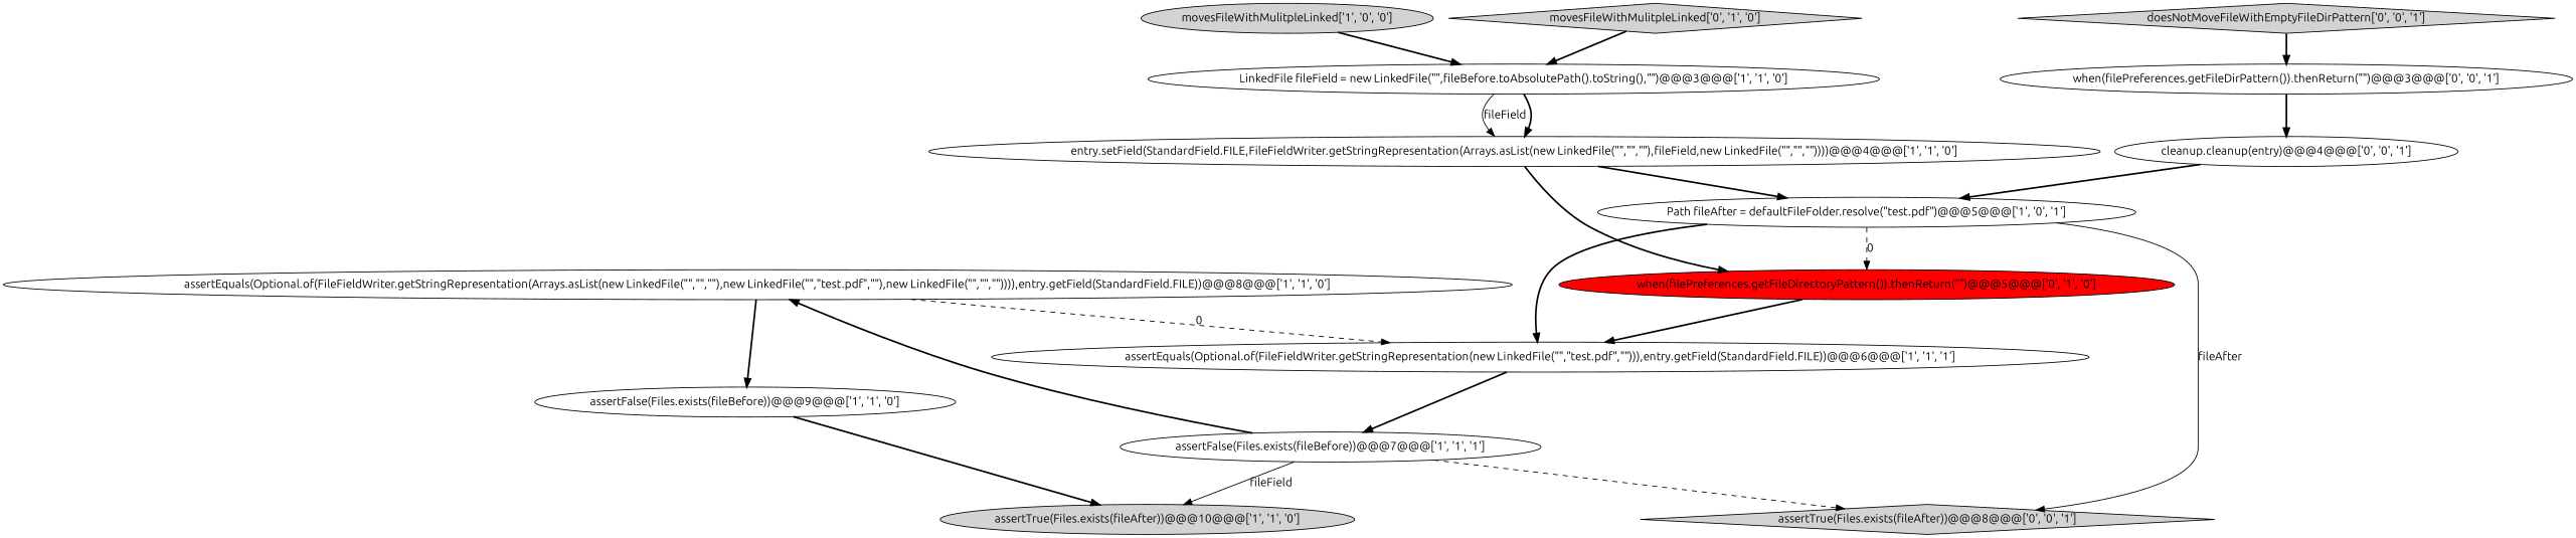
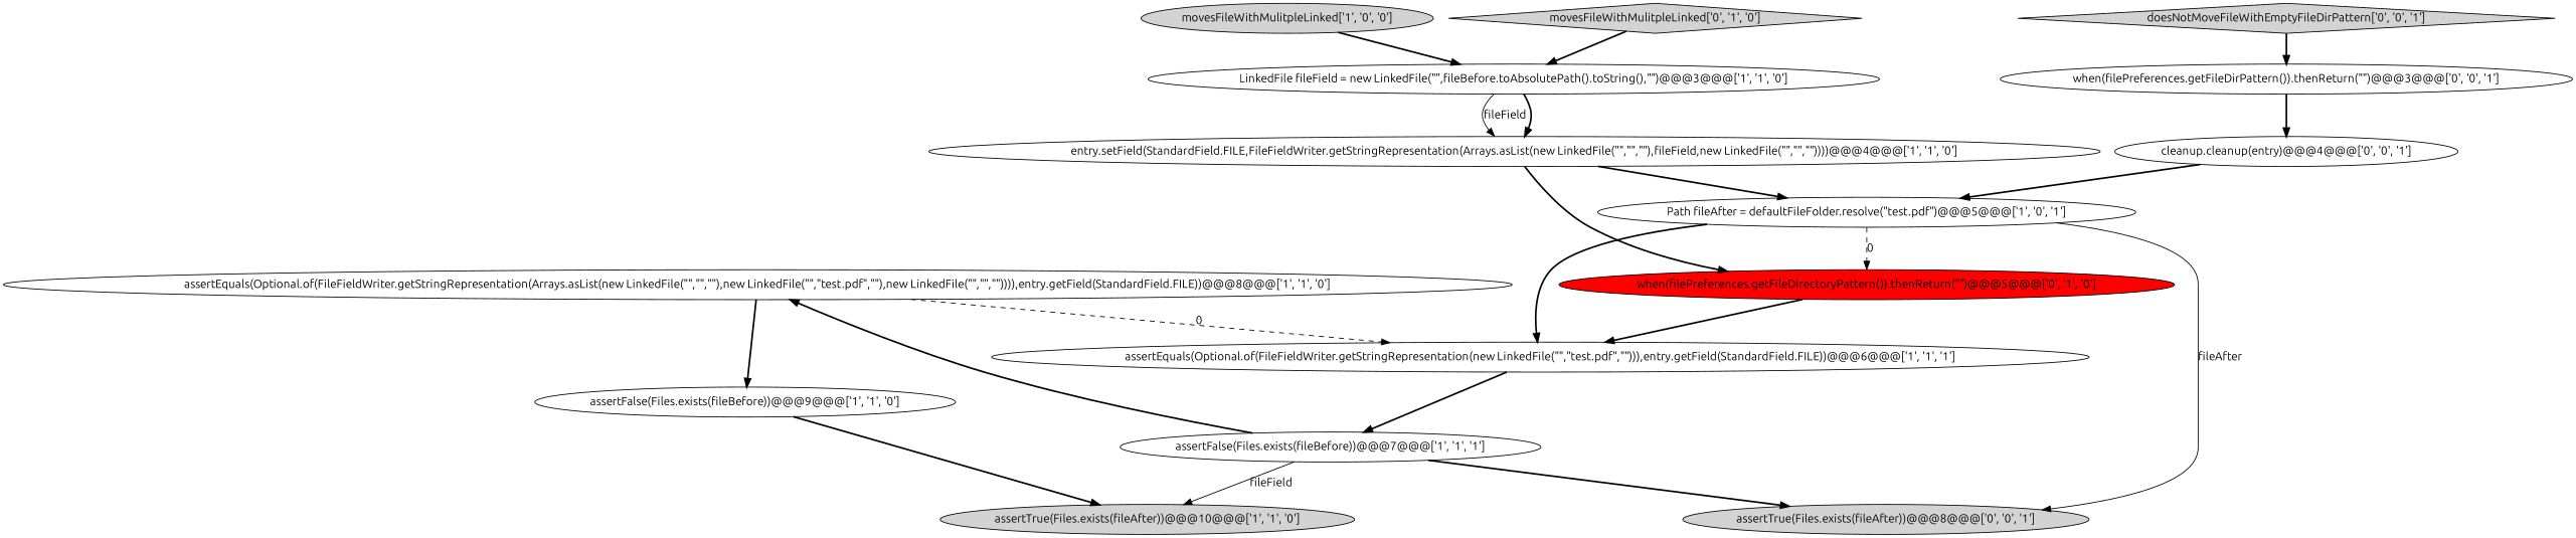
  digraph {
    fontname=Ubuntu
    node [fillcolor=white fontname=Ubuntu shape=ellipse style=filled]
    edge [fontname=Ubuntu style=bold]
    n1 [label="assertEquals(Optional.of(FileFieldWriter.getStringRepresentation(Arrays.asList(new LinkedFile(\"\",\"\",\"\"),new LinkedFile(\"\",\"test.pdf\",\"\"),new LinkedFile(\"\",\"\",\"\")))),entry.getField(StandardField.FILE))@@@8@@@['1', '1', '0']"]
    n2 [label="assertFalse(Files.exists(fileBefore))@@@9@@@['1', '1', '0']"]
    n3 [label="assertEquals(Optional.of(FileFieldWriter.getStringRepresentation(new LinkedFile(\"\",\"test.pdf\",\"\"))),entry.getField(StandardField.FILE))@@@6@@@['1', '1', '1']"]
    n4 [fillcolor=lightgray label="assertTrue(Files.exists(fileAfter))@@@10@@@['1', '1', '0']"]
    n5 [label="assertFalse(Files.exists(fileBefore))@@@7@@@['1', '1', '1']"]
    n6 [fillcolor=lightgray label="doesNotMoveFileWithEmptyFileDirPattern['0', '0', '1']" shape=diamond]
    n7 [label="when(filePreferences.getFileDirPattern()).thenReturn(\"\")@@@3@@@['0', '0', '1']"]
    n8 [label="cleanup.cleanup(entry)@@@4@@@['0', '0', '1']"]
    n9 [fillcolor=red label="when(filePreferences.getFileDirectoryPattern()).thenReturn(\"\")@@@5@@@['0', '1', '0']"]
-   n10 [fillcolor=lightgray label="assertTrue(Files.exists(fileAfter))@@@8@@@['0', '0', '1']" shape=diamond]
+   n10 [fillcolor=lightgray label="assertTrue(Files.exists(fileAfter))@@@8@@@['0', '0', '1']"]
    n11 [label="Path fileAfter = defaultFileFolder.resolve(\"test.pdf\")@@@5@@@['1', '0', '1']"]
    n12 [label="LinkedFile fileField = new LinkedFile(\"\",fileBefore.toAbsolutePath().toString(),\"\")@@@3@@@['1', '1', '0']"]
    n13 [label="entry.setField(StandardField.FILE,FileFieldWriter.getStringRepresentation(Arrays.asList(new LinkedFile(\"\",\"\",\"\"),fileField,new LinkedFile(\"\",\"\",\"\"))))@@@4@@@['1', '1', '0']"]
    n14 [fillcolor=lightgray label="movesFileWithMulitpleLinked['1', '0', '0']"]
    n15 [fillcolor=lightgray label="movesFileWithMulitpleLinked['0', '1', '0']" shape=diamond]
    n1 -> n2
    n1 -> n3 [label=0 style=dashed]
    n2 -> n4
    n3 -> n5
    n5 -> n1
    n5 -> n4 [label=fileField style=solid]
-   n5 -> n10 [style=dashed]
+   n5 -> n10
    n6 -> n7
    n7 -> n8
    n8 -> n11
    n9 -> n3
    n11 -> n3
    n11 -> n9 [label=0 style=dashed]
    n11 -> n10 [label=fileAfter style=solid]
    n12 -> n13
    n12 -> n13 [label=fileField style=solid]
    n13 -> n9
    n13 -> n11
    n14 -> n12
    n15 -> n12
  }
